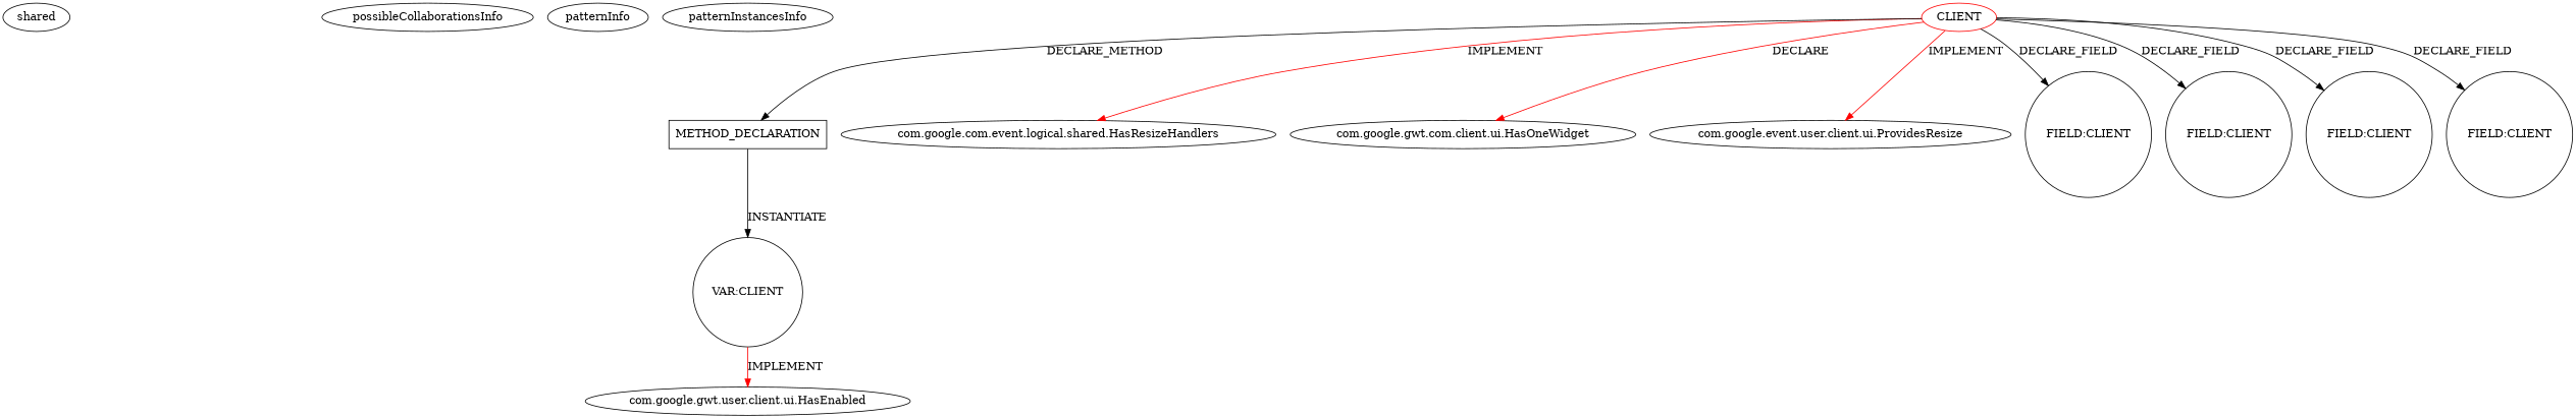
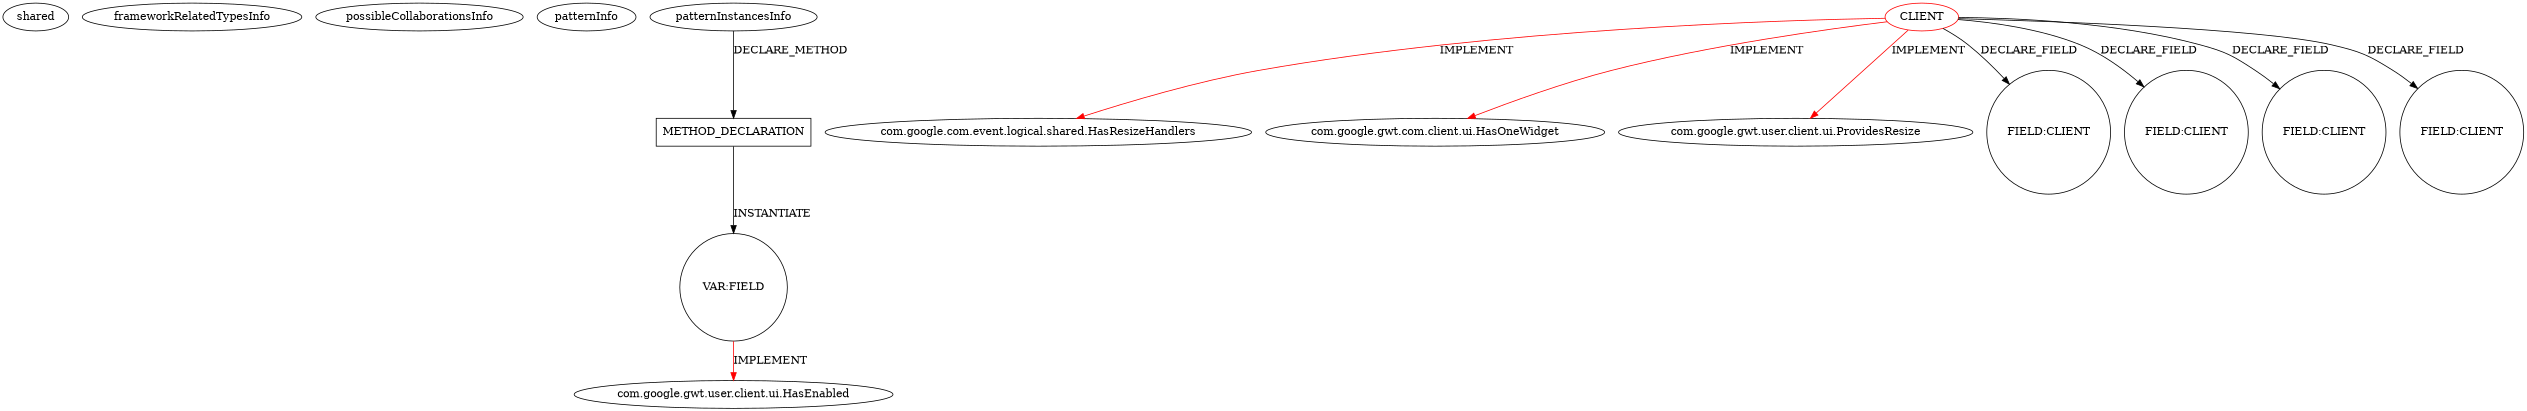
  digraph {
    node [isFrameworkType=false]
    n1 [category=pattern graphId=427 isAnonymous=false label=shared possibleRelation=false isFrameworkType=""]
+   frameworkRelatedTypesInfo [0="com.google.gwt.event.logical.shared.HasResizeHandlers" 1="com.google.gwt.user.client.ui.ProvidesResize" 2="com.google.gwt.user.client.ui.HasOneWidget" 3="com.google.gwt.user.client.ui.HasEnabled" isFrameworkType=""]
    possibleCollaborationsInfo [isFrameworkType=""]
    patternInfo [frequency=2.0 patternRootClient=0 isFrameworkType=""]
    patternInstancesInfo [0="kospiotr-gwt-layout-designer~/kospiotr-gwt-layout-designer/gwt-layout-designer-master/src/main/java/pl/pkosmowski/gxtshowcase/client/MainPanel.java~MainPanel~3417" 1="rdomingonl-layoutTest~/rdomingonl-layoutTest/layoutTest-master/src/main/java/nl/tc/rd/exp/layouttest/client/mvp/view/WidgetDesignerView.java~WidgetDesignerView~4344" isFrameworkType=""]
    n6 [label="com.google.com.event.logical.shared.HasResizeHandlers" vertexType=FRAMEWORK_INTERFACE_TYPE]
    n7 [color=red label=CLIENT vertexType=ROOT_CLIENT_CLASS_DECLARATION]
    n8 [label="com.google.gwt.com.client.ui.HasOneWidget" vertexType=FRAMEWORK_INTERFACE_TYPE]
-   n9 [label="com.google.event.user.client.ui.ProvidesResize" vertexType=FRAMEWORK_INTERFACE_TYPE]
+   n9 [label="com.google.gwt.user.client.ui.ProvidesResize" vertexType=FRAMEWORK_INTERFACE_TYPE]
    n10 [label=METHOD_DECLARATION shape=box vertexType=CLIENT_METHOD_DECLARATION]
    n11 [label="FIELD:CLIENT" shape=circle vertexType=FIELD_DECLARATION]
    n12 [label="FIELD:CLIENT" shape=circle vertexType=FIELD_DECLARATION]
    n13 [label="FIELD:CLIENT" shape=circle vertexType=FIELD_DECLARATION]
    n14 [label="FIELD:CLIENT" shape=circle vertexType=FIELD_DECLARATION]
    n15 [label="com.google.gwt.user.client.ui.HasEnabled" vertexType=FRAMEWORK_INTERFACE_TYPE]
-   n16 [label="VAR:CLIENT" shape=circle vertexType=VARIABLE_EXPRESION]
+   n16 [label="VAR:FIELD" shape=circle vertexType=VARIABLE_EXPRESION]
    n7 -> n6 [color=red label=IMPLEMENT]
-   n7 -> n8 [color=red label=DECLARE]
+   n7 -> n8 [color=red label=IMPLEMENT]
    n7 -> n9 [color=red label=IMPLEMENT]
-   n7 -> n10 [label=DECLARE_METHOD]
+   patternInstancesInfo -> n10 [label=DECLARE_METHOD]
    n7 -> n11 [label=DECLARE_FIELD]
    n7 -> n12 [label=DECLARE_FIELD]
    n7 -> n13 [label=DECLARE_FIELD]
    n7 -> n14 [label=DECLARE_FIELD]
    n10 -> n16 [label=INSTANTIATE]
    n16 -> n15 [color=red label=IMPLEMENT]
  }
